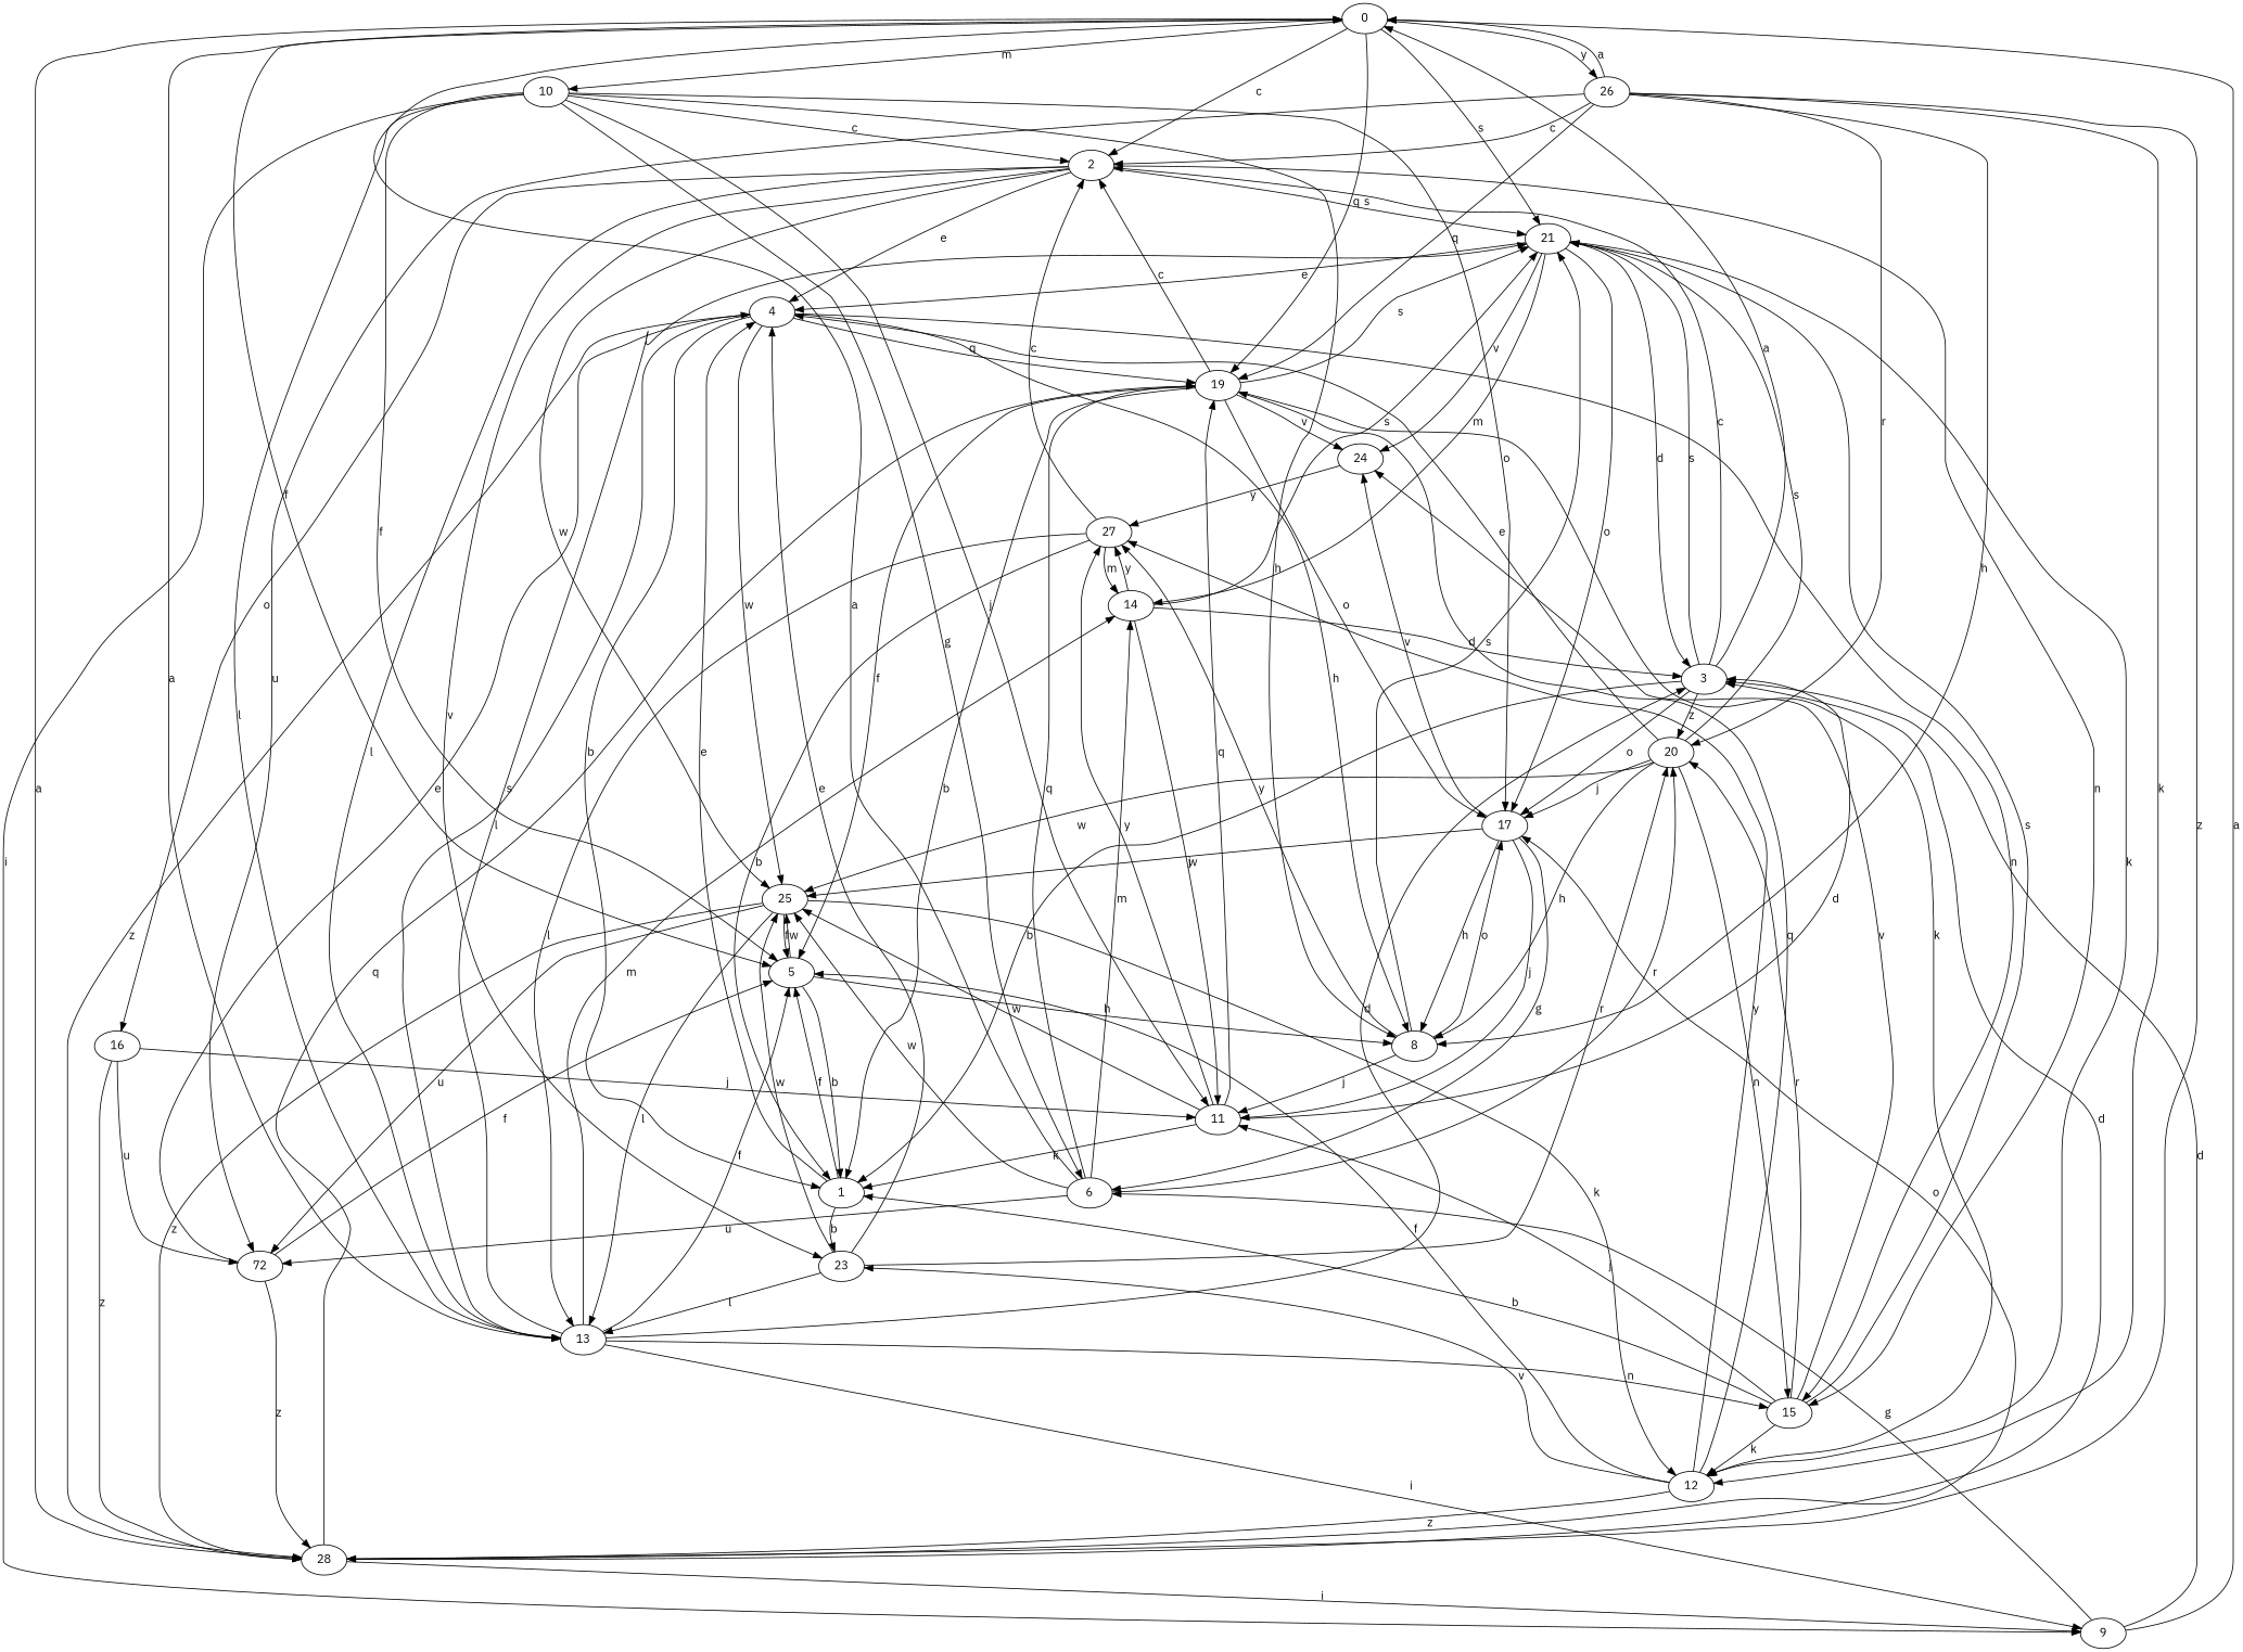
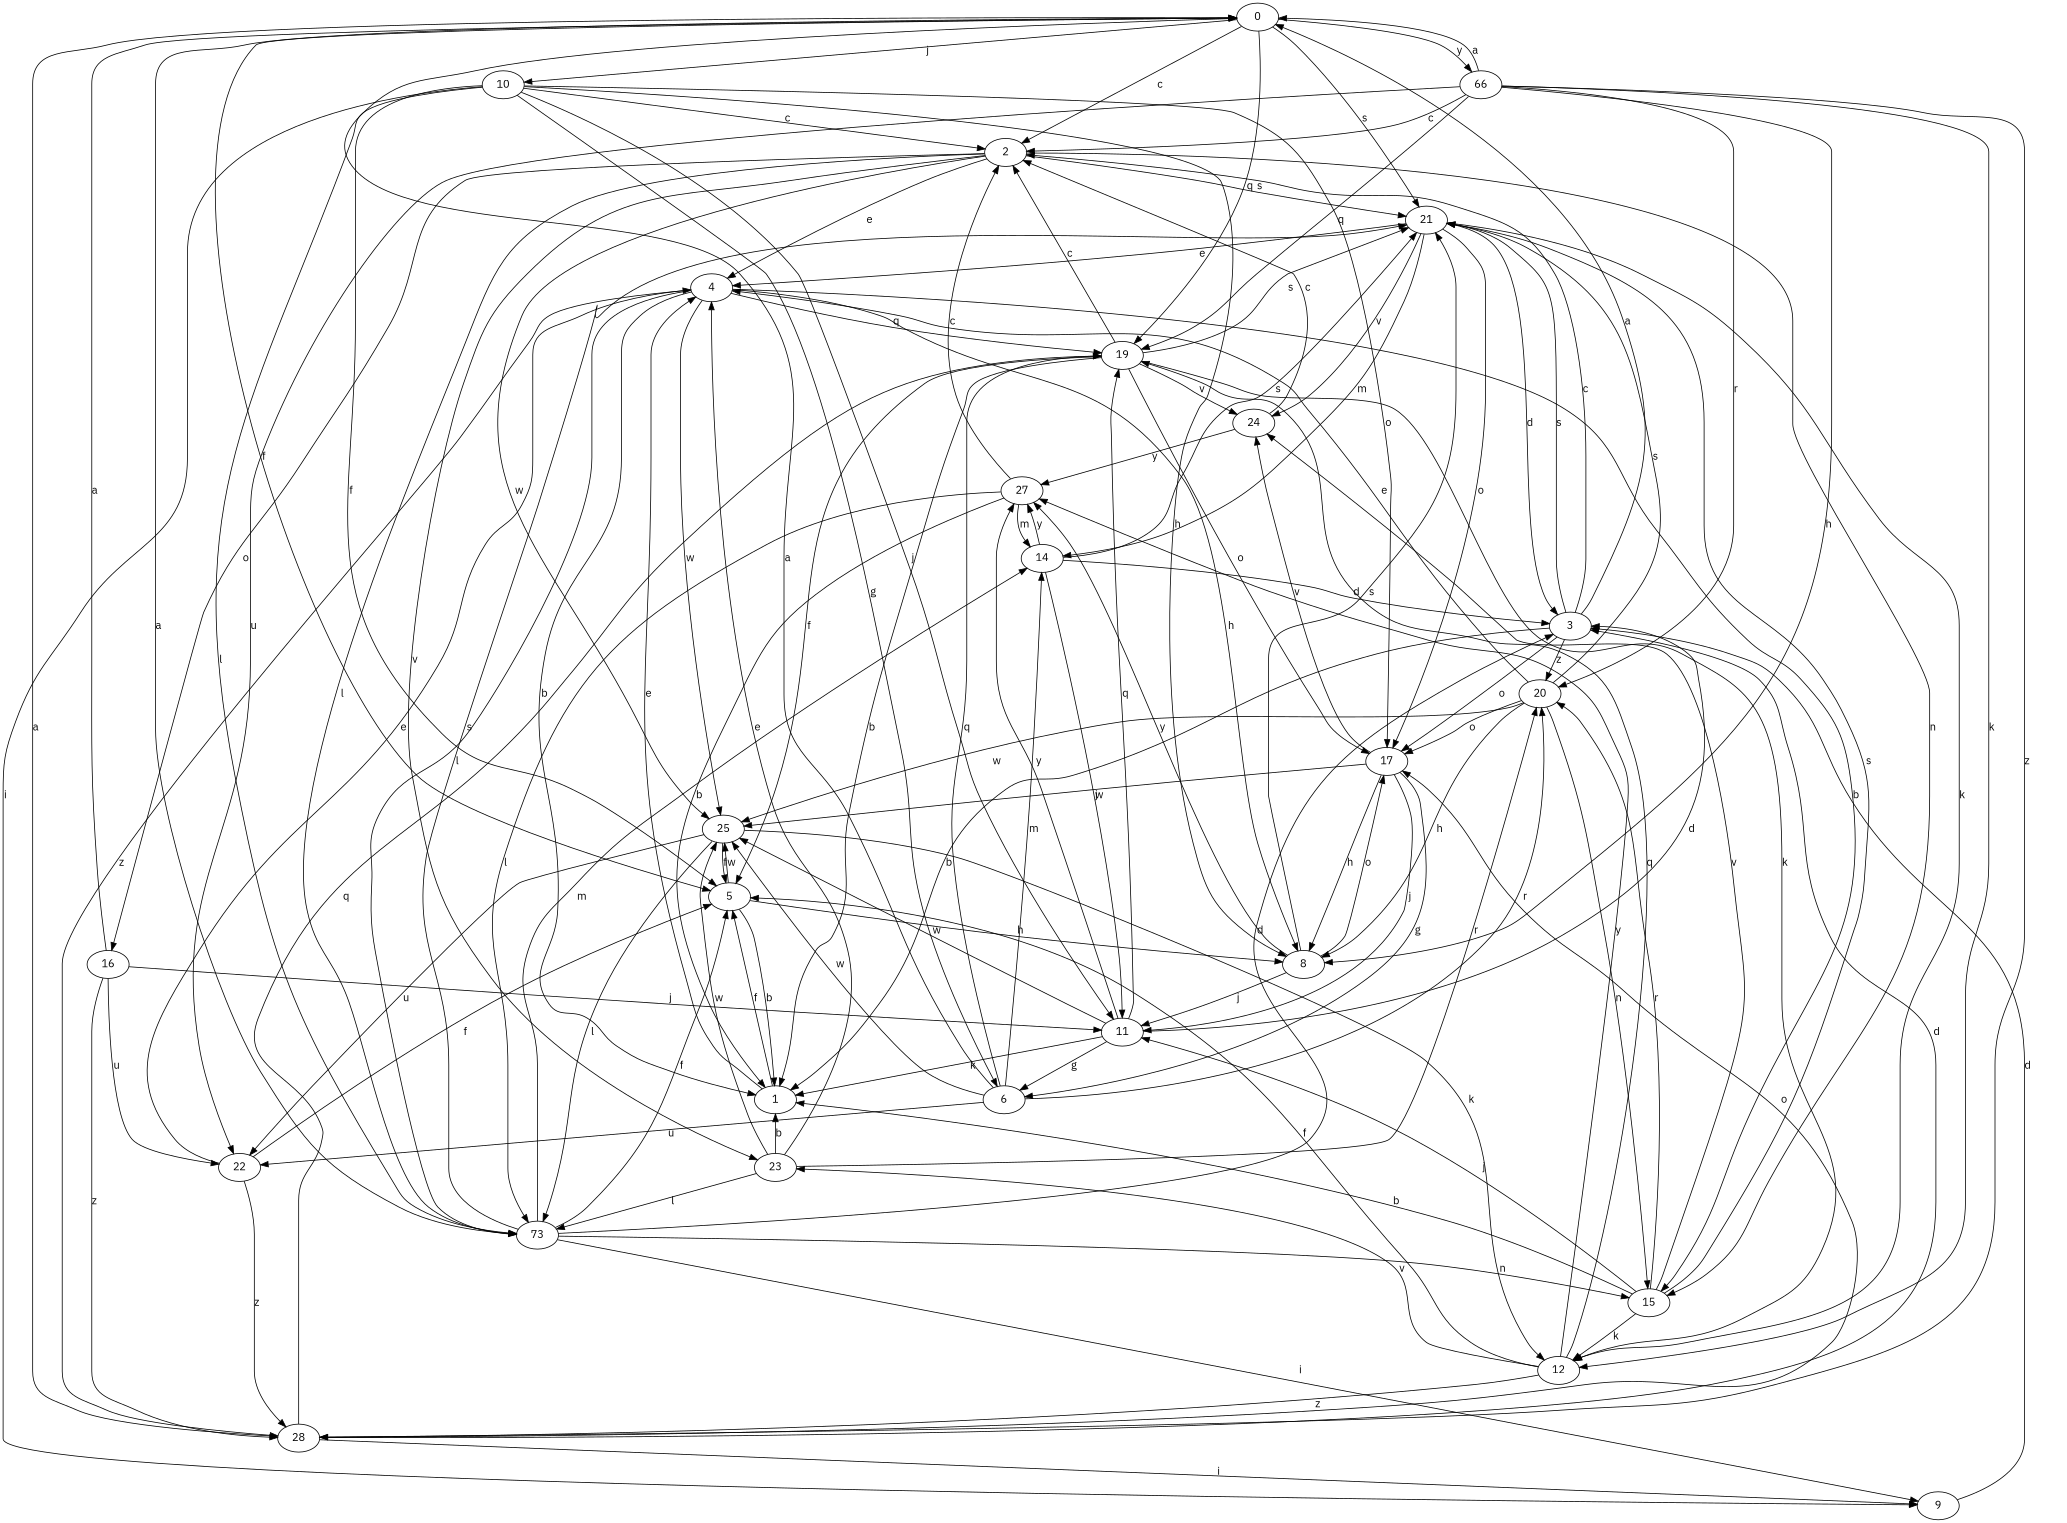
  strict digraph {
    fontname="IBM Plex Sans"
    node [fontname="IBM Plex Sans"]
    edge [fontname="IBM Plex Sans"]
    0
    2
    5
    10
    19
    21
-   26
+   26 [label=66]
    4
-   13
+   13 [label=73]
    15
    16
    23
    25
    1
    8
    17
    9
    6
    11
    12
    24
    3
    14
    20
    28
-   22 [label=72]
+   22
    27
    0 -> 2 [label=c]
    0 -> 5 [label=f]
-   0 -> 10 [label=m]
+   0 -> 10 [label=j]
    0 -> 19 [label=q]
    0 -> 21 [label=s]
    0 -> 26 [label=y]
    2 -> 21 [label=s]
    2 -> 4 [label=e]
    2 -> 13 [label=l]
    2 -> 15 [label=n]
    2 -> 16 [label=o]
    2 -> 23 [label=v]
    2 -> 25 [label=w]
    5 -> 25 [label=w]
    5 -> 1 [label=b]
    5 -> 8 [label=h]
    10 -> 2 [label=c]
    10 -> 5 [label=f]
    10 -> 13 [label=l]
    10 -> 8 [label=h]
    10 -> 17 [label=o]
    10 -> 9 [label=i]
    10 -> 6 [label=g]
    10 -> 11 [label=j]
    19 -> 2 [label=c]
    19 -> 5 [label=f]
    19 -> 21 [label=s]
    19 -> 1 [label=b]
    19 -> 17 [label=o]
    19 -> 12 [label=k]
    19 -> 24 [label=v]
    21 -> 4 [label=e]
    21 -> 17 [label=o]
    21 -> 12 [label=k]
    21 -> 24 [label=v]
    21 -> 3 [label=d]
    21 -> 14 [label=m]
    26 -> 0 [label=a]
    26 -> 2 [label=c]
    26 -> 19 [label=q]
    26 -> 8 [label=h]
    26 -> 12 [label=k]
    26 -> 20 [label=r]
    26 -> 28 [label=z]
    26 -> 22 [label=u]
    4 -> 19 [label=q]
    4 -> 13 [label=l]
-   4 -> 15 [label=n]
+   4 -> 15 [label=b]
    4 -> 25 [label=w]
    4 -> 1 [label=b]
    4 -> 8 [label=h]
    4 -> 28 [label=z]
    13 -> 0 [label=a]
    13 -> 5 [label=f]
    13 -> 21 [label=s]
    13 -> 15 [label=n]
    13 -> 9 [label=i]
    13 -> 3 [label=d]
    13 -> 14 [label=m]
    15 -> 21 [label=s]
    15 -> 1 [label=b]
    15 -> 11 [label=j]
    15 -> 12 [label=k]
    15 -> 24 [label=v]
    15 -> 20 [label=r]
-   9 -> 0 [label=a]
+   16 -> 0 [label=a]
    16 -> 11 [label=j]
    16 -> 28 [label=z]
    16 -> 22 [label=u]
    23 -> 4 [label=e]
    23 -> 13 [label=l]
    23 -> 25 [label=w]
-   1 -> 23 [label=b]
+   23 -> 1 [label=b]
    23 -> 20 [label=r]
    25 -> 5 [label=f]
    25 -> 13 [label=l]
    25 -> 12 [label=k]
-   25 -> 28 [label=z]
    25 -> 22 [label=u]
    1 -> 5 [label=f]
    1 -> 4 [label=e]
    8 -> 21 [label=s]
    8 -> 17 [label=o]
    8 -> 11 [label=j]
    8 -> 27 [label=y]
    17 -> 25 [label=w]
    17 -> 8 [label=h]
    17 -> 6 [label=g]
    17 -> 11 [label=j]
    17 -> 24 [label=v]
    9 -> 3 [label=d]
    6 -> 0 [label=a]
    6 -> 19 [label=q]
    6 -> 25 [label=w]
    6 -> 14 [label=m]
    6 -> 20 [label=r]
    6 -> 22 [label=u]
    11 -> 19 [label=q]
    11 -> 25 [label=w]
    11 -> 1 [label=k]
-   9 -> 6 [label=g]
+   11 -> 6 [label=g]
    11 -> 3 [label=d]
    11 -> 27 [label=y]
    12 -> 5 [label=f]
    12 -> 19 [label=q]
    12 -> 23 [label=v]
    12 -> 28 [label=z]
    12 -> 27 [label=y]
+   24 -> 2 [label=c]
    24 -> 27 [label=y]
    3 -> 0 [label=a]
    3 -> 2 [label=c]
    3 -> 21 [label=s]
    3 -> 1 [label=b]
    3 -> 17 [label=o]
    3 -> 20 [label=z]
    14 -> 21 [label=s]
    14 -> 11 [label=j]
    14 -> 3 [label=d]
    14 -> 27 [label=y]
    20 -> 21 [label=s]
    20 -> 4 [label=e]
    20 -> 15 [label=n]
    20 -> 25 [label=w]
    20 -> 8 [label=h]
-   20 -> 17 [label=j]
+   20 -> 17 [label=o]
    28 -> 0 [label=a]
    28 -> 19 [label=q]
    28 -> 17 [label=o]
    28 -> 9 [label=i]
    28 -> 3 [label=d]
    22 -> 5 [label=f]
    22 -> 4 [label=e]
    22 -> 28 [label=z]
    27 -> 2 [label=c]
    27 -> 13 [label=l]
    27 -> 1 [label=b]
    27 -> 14 [label=m]
  }
